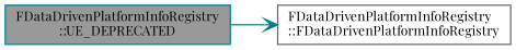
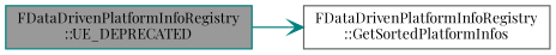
  digraph {
    rankdir=LR
    fontname="Playfair Display"
    node [fontname="Playfair Display" fontsize=10 shape=box style=filled]
    n1 [color=teal fillcolor=grey60 fontcolor=black height=0.2 label="FDataDrivenPlatformInfoRegistry\l::UE_DEPRECATED" width=0.4]
-   n2 [color=gray40 fillcolor=white height=0.2 label="FDataDrivenPlatformInfoRegistry\l::FDataDrivenPlatformInfoRegistry" width=0.4]
+   n2 [color=gray40 fillcolor=white height=0.2 label="FDataDrivenPlatformInfoRegistry\l::GetSortedPlatformInfos" width=0.4]
    n1 -> n2 [color=teal fontname="Playfair Display" fontsize=10 labelfontname=Helvetica labelfontsize=10 style=solid arrowhead=vee]
  }
